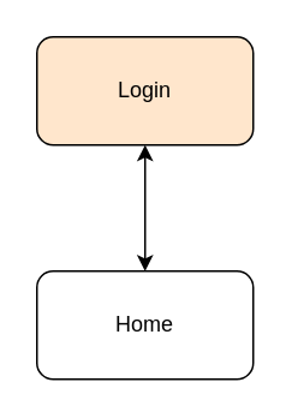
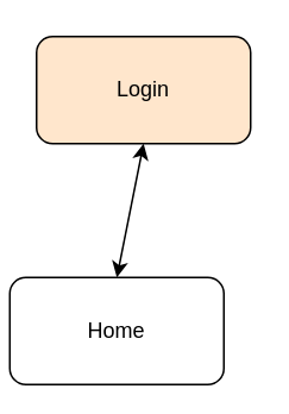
  <mxCell id="0" />
  <mxCell id="1" parent="0" />
- <mxCell id="2" value="Home" style="rounded=1;whiteSpace=wrap;html=1;" parent="1" vertex="1"><mxGeometry x="20" y="150" width="120" height="60" as="geometry" /></mxCell>
+ <mxCell id="2" value="Home" style="rounded=1;whiteSpace=wrap;html=1;" parent="1" vertex="1"><mxGeometry x="5" y="155" width="120" height="60" as="geometry" /></mxCell>
  <mxCell id="3" value="Login" style="whiteSpace=wrap;html=1;rounded=1;fillColor=#ffe6cc;" parent="1" vertex="1"><mxGeometry x="20" y="20" width="120" height="60" as="geometry" /></mxCell>
  <mxCell id="4" value="" style="endArrow=classic;startArrow=classic;html=1;entryX=0.5;entryY=1;entryDx=0;entryDy=0;exitX=0.5;exitY=0;exitDx=0;exitDy=0;" parent="1" source="2" target="3" edge="1"><mxGeometry width="50" height="50" relative="1" as="geometry"><mxPoint x="56" y="170" as="sourcePoint" /><mxPoint x="106" y="120" as="targetPoint" /></mxGeometry></mxCell>
